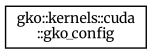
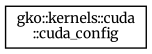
  digraph {
    rankdir=LR
    fontname=Merriweather
-   n1 [color=black fillcolor=white fontname=Merriweather fontsize=10 height=0.2 label="gko::kernels::cuda\l::gko_config" shape=record style=filled width=0.4]
+   n1 [color=black fillcolor=white fontname=Merriweather fontsize=10 height=0.2 label="gko::kernels::cuda\l::cuda_config" shape=record style=filled width=0.4]
  }
